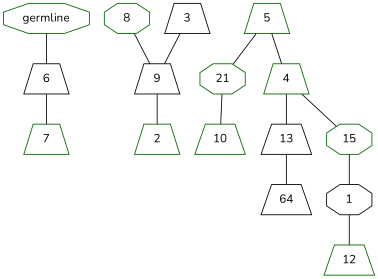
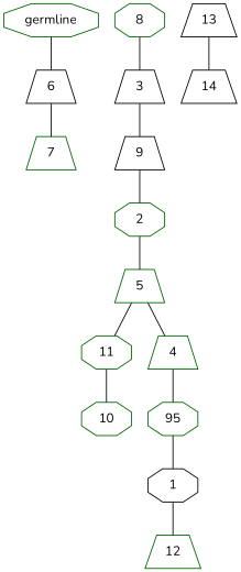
  graph {
    fontname=Nunito
    node [color=darkgreen fontname=Nunito shape=trapezium]
    edge [fontname=Nunito]
    n1 [label=germline shape=octagon]
    n2 [color=black label=6]
    n3 [label=7]
    n4 [label=8 shape=octagon]
    n5 [color=black label=3]
    n6 [color=black label=9]
-   n7 [label=2]
+   n7 [label=2 shape=octagon]
    n8 [label=5]
-   n9 [label=21 shape=octagon]
+   n9 [label=11 shape=octagon]
    n10 [label=4]
-   n11 [label=10]
+   n11 [label=10 shape=octagon]
    n12 [color=black label=13]
-   n13 [label=15 shape=octagon]
-   n14 [color=black label=64]
+   n13 [label=95 shape=octagon]
+   n14 [color=black label=14]
    n15 [color=black label=1 shape=octagon]
    n16 [label=12]
    n1 -- n2
    n2 -- n3
-   n4 -- n6
+   n4 -- n5
    n5 -- n6
    n6 -- n7
+   n7 -- n8
    n8 -- n9
    n8 -- n10
    n9 -- n11
-   n10 -- n12
    n10 -- n13
    n12 -- n14
    n13 -- n15
    n15 -- n16
  }
